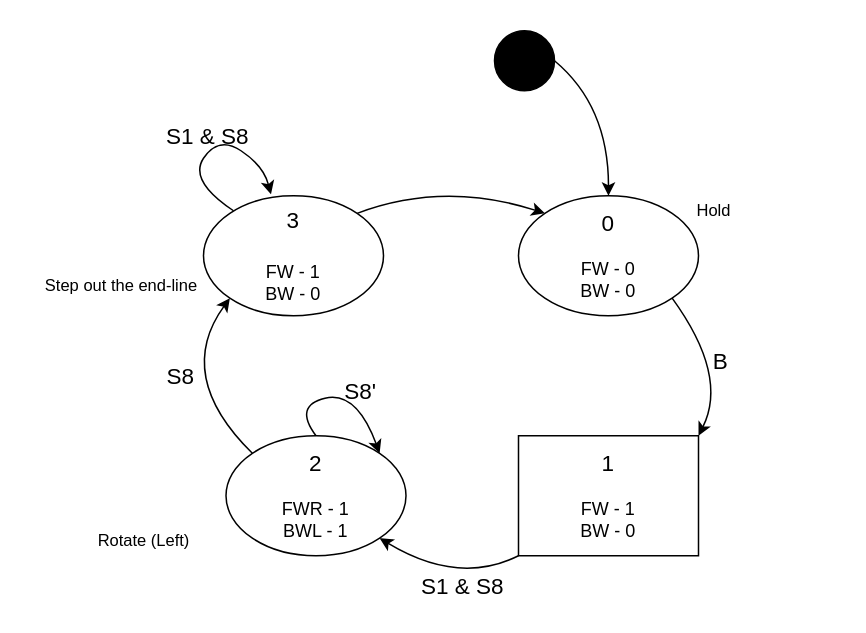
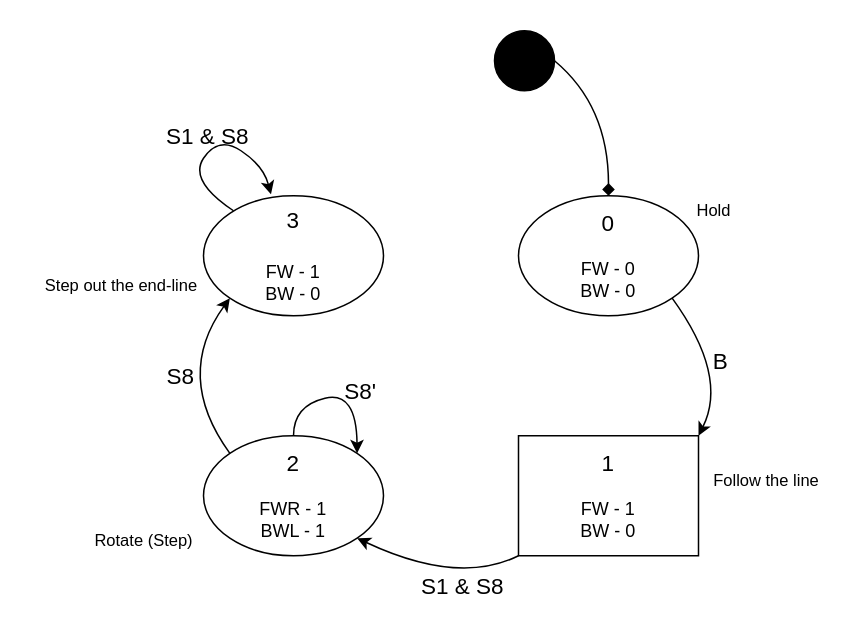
  <mxCell id="0" />
  <mxCell id="1" parent="0" />
  <mxCell id="2" value="Reset" style="ellipse;whiteSpace=wrap;html=1;fillColor=#000000;" parent="1" vertex="1"><mxGeometry x="329" y="20" width="40" height="40" as="geometry" /></mxCell>
  <mxCell id="3" value="&lt;font&gt;&lt;span style=&quot;font-size: 15px&quot;&gt;1&lt;br&gt;&lt;/span&gt;&lt;font size=&quot;1&quot;&gt;&lt;br&gt;&lt;/font&gt;FW - 1&lt;br&gt;BW - 0&lt;br&gt;&lt;/font&gt;" style="whiteSpace=wrap;html=1;rounded=0;" parent="1" vertex="1"><mxGeometry x="345" y="290" width="120" height="80" as="geometry" /></mxCell>
- <mxCell id="4" value="&lt;font&gt;&lt;span style=&quot;font-size: 15px&quot;&gt;2&lt;br&gt;&lt;/span&gt;&lt;br&gt;FWR&amp;nbsp;- 1&lt;br&gt;BWL - 1&lt;br&gt;&lt;/font&gt;" style="ellipse;whiteSpace=wrap;html=1;" parent="1" vertex="1"><mxGeometry x="150" y="290" width="120" height="80" as="geometry" /></mxCell>
+ <mxCell id="4" value="&lt;font&gt;&lt;span style=&quot;font-size: 15px&quot;&gt;2&lt;br&gt;&lt;/span&gt;&lt;br&gt;FWR&amp;nbsp;- 1&lt;br&gt;BWL - 1&lt;br&gt;&lt;/font&gt;" style="ellipse;whiteSpace=wrap;html=1;" parent="1" vertex="1"><mxGeometry x="135" y="290" width="120" height="80" as="geometry" /></mxCell>
  <mxCell id="5" value="&lt;font&gt;&lt;span style=&quot;font-size: 15px&quot;&gt;3&lt;br&gt;&lt;br&gt;&lt;/span&gt;FW - 1&lt;br&gt;BW - 0&lt;br&gt;&lt;/font&gt;" style="ellipse;whiteSpace=wrap;html=1;" parent="1" vertex="1"><mxGeometry x="135" y="130" width="120" height="80" as="geometry" /></mxCell>
  <mxCell id="6" value="&lt;font&gt;&lt;span style=&quot;font-size: 15px&quot;&gt;0&lt;br&gt;&lt;/span&gt;&lt;font size=&quot;1&quot;&gt;&lt;br&gt;&lt;/font&gt;FW - 0&lt;br&gt;BW - 0&lt;br&gt;&lt;/font&gt;" style="ellipse;whiteSpace=wrap;html=1;" parent="1" vertex="1"><mxGeometry x="345" y="130" width="120" height="80" as="geometry" /></mxCell>
  <mxCell id="7" value="" style="curved=1;endArrow=classic;html=1;entryX=1;entryY=0;entryDx=0;entryDy=0;exitX=1;exitY=1;exitDx=0;exitDy=0;" parent="1" source="6" target="3" edge="1"><mxGeometry width="50" height="50" relative="1" as="geometry"><mxPoint x="477.426" y="106.564" as="sourcePoint" /><mxPoint x="477.426" y="229.996" as="targetPoint" /><Array as="points"><mxPoint x="485" y="250" /></Array></mxGeometry></mxCell>
- <mxCell id="8" value="" style="curved=1;endArrow=classic;html=1;entryX=0.5;entryY=0;entryDx=0;entryDy=0;exitX=1;exitY=0.5;exitDx=0;exitDy=0;" parent="1" source="2" target="6" edge="1"><mxGeometry width="50" height="50" relative="1" as="geometry"><mxPoint x="333.996" y="18.284" as="sourcePoint" /><mxPoint x="381.57" y="120" as="targetPoint" /><Array as="points"><mxPoint x="405" y="70" /></Array></mxGeometry></mxCell>
+ <mxCell id="8" value="" style="curved=1;endArrow=diamond;html=1;entryX=0.5;entryY=0;entryDx=0;entryDy=0;exitX=1;exitY=0.5;exitDx=0;exitDy=0;" parent="1" source="2" target="6" edge="1"><mxGeometry width="50" height="50" relative="1" as="geometry"><mxPoint x="333.996" y="18.284" as="sourcePoint" /><mxPoint x="381.57" y="120" as="targetPoint" /><Array as="points"><mxPoint x="405" y="70" /></Array></mxGeometry></mxCell>
  <mxCell id="9" value="" style="curved=1;endArrow=classic;html=1;entryX=1;entryY=1;entryDx=0;entryDy=0;exitX=0;exitY=1;exitDx=0;exitDy=0;" parent="1" source="3" target="4" edge="1"><mxGeometry width="50" height="50" relative="1" as="geometry"><mxPoint x="374.996" y="340.004" as="sourcePoint" /><mxPoint x="383.57" y="451.72" as="targetPoint" /><Array as="points"><mxPoint x="305" y="390" /></Array></mxGeometry></mxCell>
  <mxCell id="10" value="" style="curved=1;endArrow=classic;html=1;entryX=0;entryY=1;entryDx=0;entryDy=0;exitX=0;exitY=0;exitDx=0;exitDy=0;" parent="1" source="4" target="5" edge="1"><mxGeometry width="50" height="50" relative="1" as="geometry"><mxPoint x="145" y="270" as="sourcePoint" /><mxPoint x="35" y="280" as="targetPoint" /><Array as="points"><mxPoint x="115" y="250" /></Array></mxGeometry></mxCell>
- <mxCell id="11" value="" style="curved=1;endArrow=classic;html=1;entryX=0;entryY=0;entryDx=0;entryDy=0;exitX=1;exitY=0;exitDx=0;exitDy=0;" parent="1" source="5" target="6" edge="1"><mxGeometry width="50" height="50" relative="1" as="geometry"><mxPoint x="233.784" y="149.996" as="sourcePoint" /><mxPoint x="223.784" y="46.564" as="targetPoint" /><Array as="points"><mxPoint x="295" y="120" /></Array></mxGeometry></mxCell>
  <mxCell id="12" value="Hold" style="text;html=1;align=center;verticalAlign=middle;resizable=0;points=[];autosize=1;fontSize=11;" parent="1" vertex="1"><mxGeometry x="455" y="130" width="40" height="20" as="geometry" /></mxCell>
- <mxCell id="14" value="Rotate (Left)" style="text;html=1;align=center;verticalAlign=middle;resizable=0;points=[];autosize=1;fontSize=11;" parent="1" vertex="1"><mxGeometry x="55" y="350" width="80" height="20" as="geometry" /></mxCell>
+ <mxCell id="13" value="Follow the line" style="text;html=1;align=center;verticalAlign=middle;resizable=0;points=[];autosize=1;fontSize=11;" parent="1" vertex="1"><mxGeometry x="465" y="310" width="90" height="20" as="geometry" /></mxCell>
+ <mxCell id="14" value="Rotate (Step)" style="text;html=1;align=center;verticalAlign=middle;resizable=0;points=[];autosize=1;fontSize=11;" parent="1" vertex="1"><mxGeometry x="55" y="350" width="80" height="20" as="geometry" /></mxCell>
  <mxCell id="15" value="Step out the end-line" style="text;html=1;align=center;verticalAlign=middle;resizable=0;points=[];autosize=1;fontSize=11;" parent="1" vertex="1"><mxGeometry x="20" y="180" width="120" height="20" as="geometry" /></mxCell>
  <mxCell id="16" value="&lt;font style=&quot;font-size: 15px&quot;&gt;S1 &amp;amp; S8&lt;/font&gt;" style="text;html=1;strokeColor=none;fillColor=none;align=center;verticalAlign=middle;whiteSpace=wrap;rounded=0;" parent="1" vertex="1"><mxGeometry x="275" y="380" width="66" height="20" as="geometry" /></mxCell>
  <mxCell id="17" value="&lt;font style=&quot;font-size: 15px&quot;&gt;B&lt;/font&gt;" style="text;html=1;strokeColor=none;fillColor=none;align=center;verticalAlign=middle;whiteSpace=wrap;rounded=0;" parent="1" vertex="1"><mxGeometry x="465" y="230" width="30" height="20" as="geometry" /></mxCell>
  <mxCell id="18" value="&lt;font style=&quot;font-size: 15px&quot;&gt;S8&lt;/font&gt;" style="text;html=1;strokeColor=none;fillColor=none;align=center;verticalAlign=middle;whiteSpace=wrap;rounded=0;" parent="1" vertex="1"><mxGeometry x="105" y="240" width="30" height="20" as="geometry" /></mxCell>
  <mxCell id="19" value="" style="curved=1;endArrow=classic;html=1;entryX=0.375;entryY=-0.012;entryDx=0;entryDy=0;entryPerimeter=0;" parent="1" target="5" edge="1"><mxGeometry width="50" height="50" relative="1" as="geometry"><mxPoint x="155" y="140" as="sourcePoint" /><mxPoint x="175" y="110" as="targetPoint" /><Array as="points"><mxPoint x="125" y="120" /><mxPoint x="145" y="90" /><mxPoint x="175" y="110" /></Array></mxGeometry></mxCell>
  <mxCell id="20" value="&lt;font style=&quot;font-size: 15px&quot;&gt;S1 &amp;amp; S8&lt;/font&gt;" style="text;html=1;strokeColor=none;fillColor=none;align=center;verticalAlign=middle;whiteSpace=wrap;rounded=0;" parent="1" vertex="1"><mxGeometry x="105" y="80" width="66" height="20" as="geometry" /></mxCell>
  <mxCell id="21" value="" style="curved=1;endArrow=classic;html=1;entryX=1;entryY=0;entryDx=0;entryDy=0;exitX=0.5;exitY=0;exitDx=0;exitDy=0;" edge="1" parent="1" source="4" target="4"><mxGeometry width="50" height="50" relative="1" as="geometry"><mxPoint x="225" y="290" as="sourcePoint" /><mxPoint x="250" y="279.04" as="targetPoint" /><Array as="points"><mxPoint x="195" y="270" /><mxPoint x="237" y="260" /></Array></mxGeometry></mxCell>
  <mxCell id="22" value="&lt;font style=&quot;font-size: 15px&quot;&gt;S8'&lt;/font&gt;" style="text;html=1;strokeColor=none;fillColor=none;align=center;verticalAlign=middle;whiteSpace=wrap;rounded=0;" vertex="1" parent="1"><mxGeometry x="225" y="250" width="30" height="20" as="geometry" /></mxCell>
